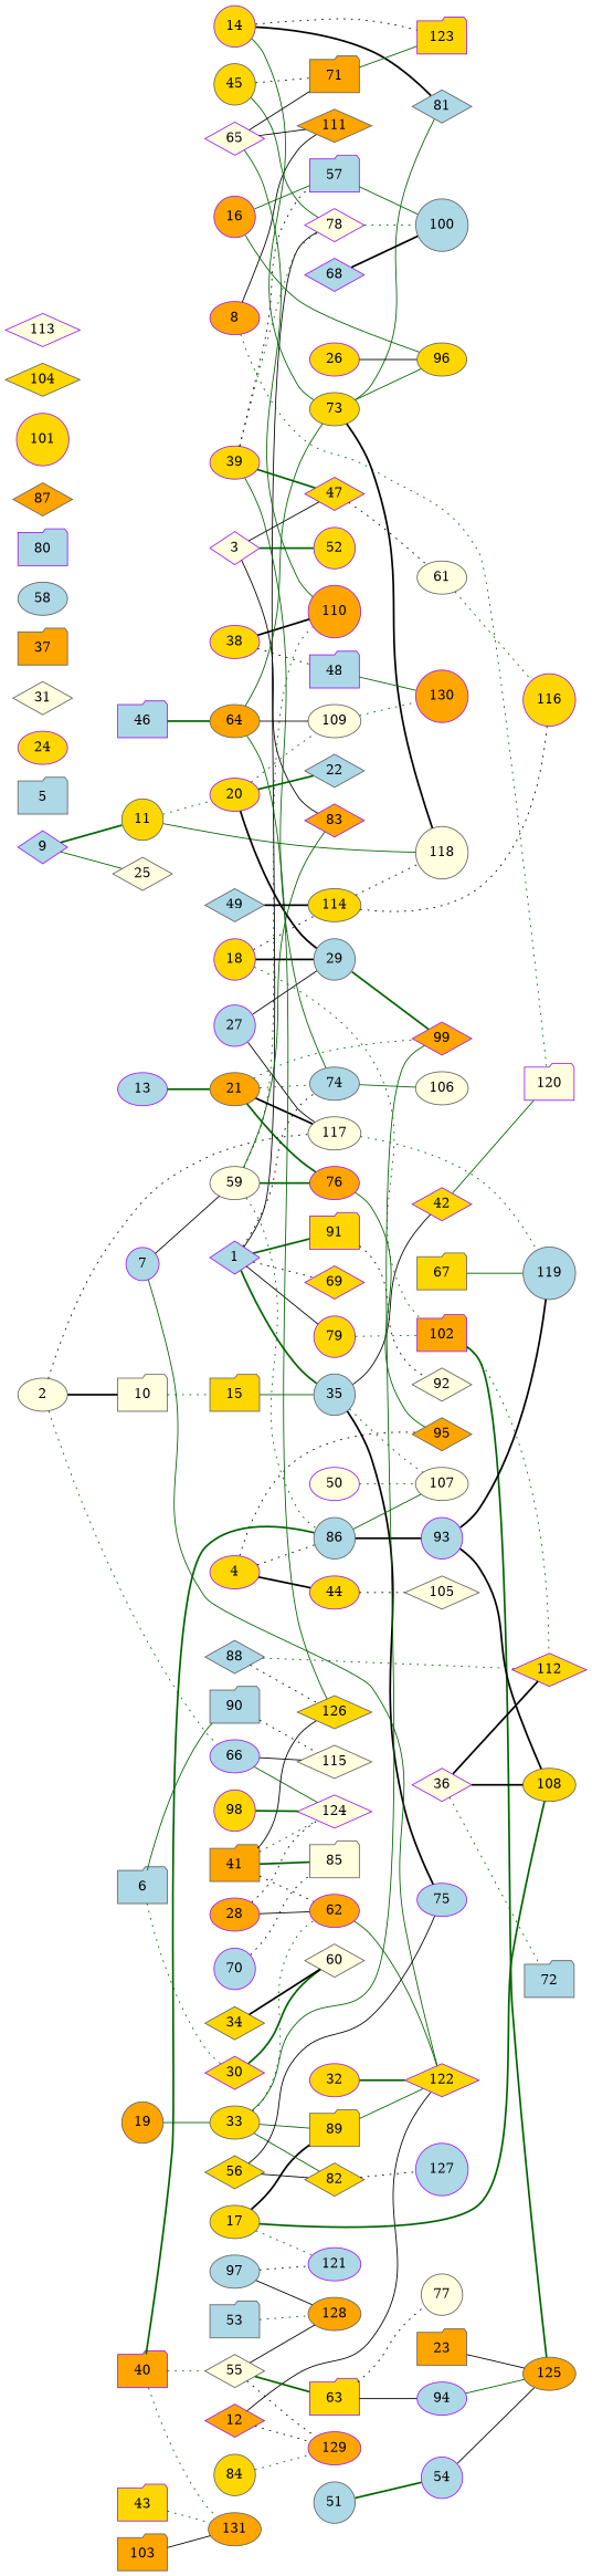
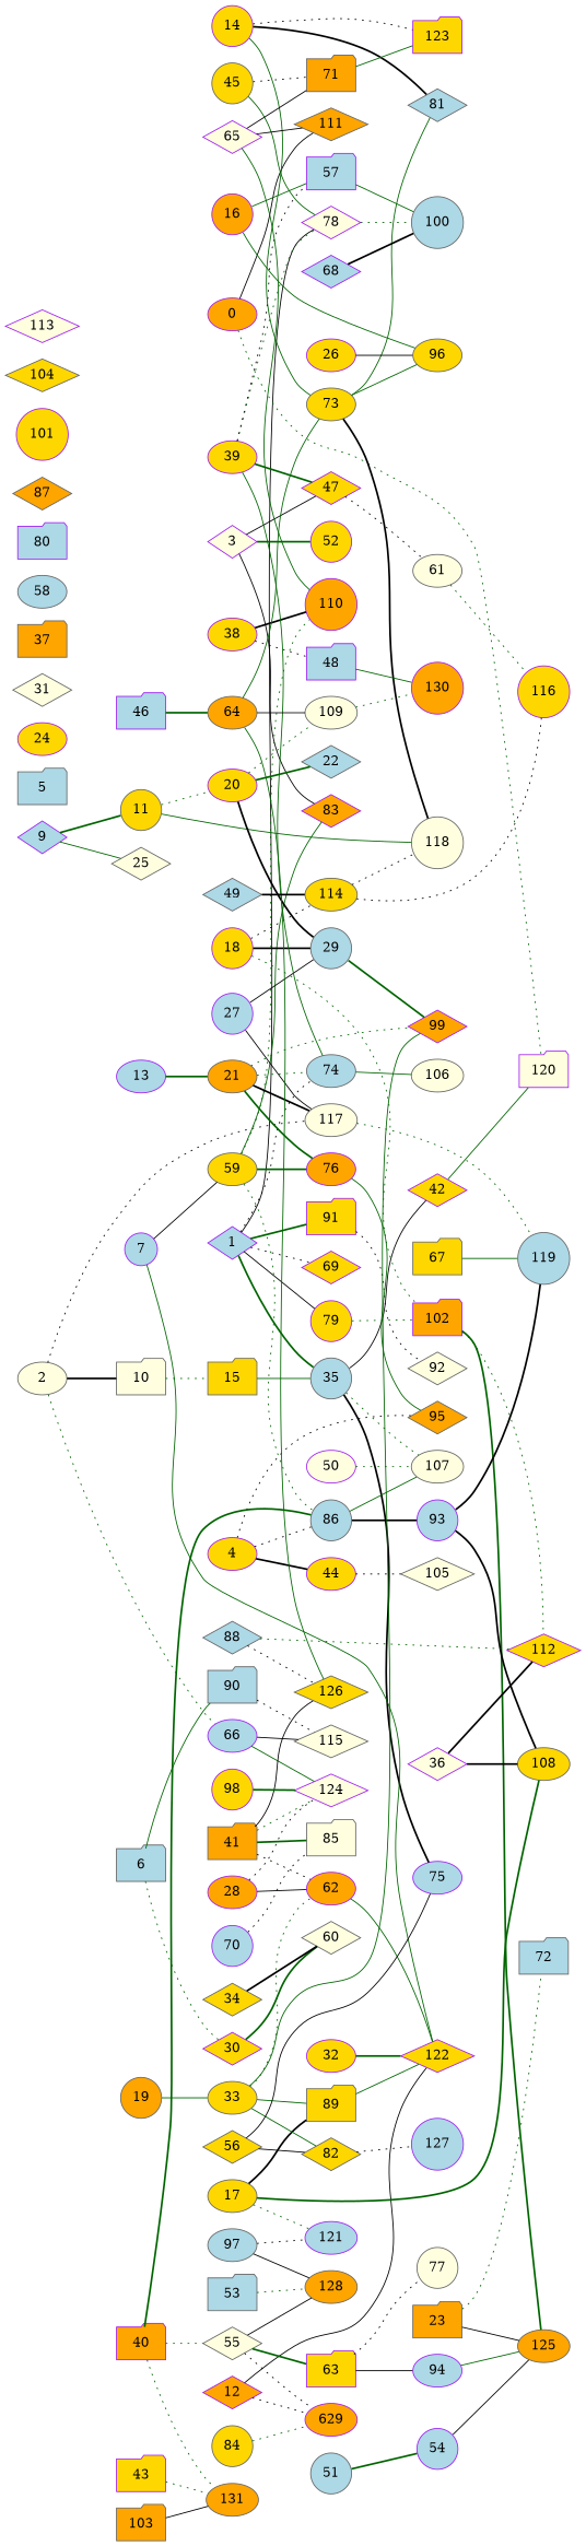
  graph {
    rankdir=LR
    node [color=gray40 fillcolor=gold shape=ellipse style=filled]
    edge [color=darkgreen style=solid]
    1 [color=purple fillcolor=lightblue shape=diamond]
    35 [fillcolor=lightblue shape=circle]
    69 [color=purple shape=diamond]
    74 [fillcolor=lightblue]
    78 [color=purple fillcolor=lightyellow shape=diamond]
    79 [color=purple shape=circle]
    91 [color=purple shape=folder]
    42 [color=purple shape=diamond]
    75 [color=purple fillcolor=lightblue]
    107 [fillcolor=lightyellow]
    106 [fillcolor=lightyellow]
    100 [fillcolor=lightblue shape=circle]
    102 [color=purple fillcolor=orange shape=folder]
    92 [fillcolor=lightyellow shape=diamond]
    2 [fillcolor=lightyellow]
    10 [fillcolor=lightyellow shape=folder]
    66 [color=purple fillcolor=lightblue]
    117 [fillcolor=lightyellow]
    15 [shape=folder]
    124 [color=purple fillcolor=lightyellow shape=diamond]
    115 [fillcolor=lightyellow shape=diamond]
    119 [fillcolor=lightblue shape=circle]
    3 [color=purple fillcolor=lightyellow shape=diamond]
    47 [color=purple shape=diamond]
    52 [color=purple shape=circle]
    83 [color=purple fillcolor=orange shape=diamond]
    61 [fillcolor=lightyellow]
    4 [color=purple]
    44 [color=purple]
    86 [fillcolor=lightblue shape=circle]
    95 [fillcolor=orange shape=diamond]
    105 [fillcolor=lightyellow shape=diamond]
    93 [color=purple fillcolor=lightblue shape=circle]
    5 [fillcolor=lightblue shape=folder]
    6 [fillcolor=lightblue shape=folder]
    30 [color=purple shape=diamond]
    90 [fillcolor=lightblue shape=folder]
    60 [fillcolor=lightyellow shape=diamond]
    7 [color=purple fillcolor=lightblue shape=circle]
-   59 [fillcolor=lightyellow]
+   59
    122 [color=purple shape=diamond]
    76 [color=purple fillcolor=orange]
    110 [color=purple fillcolor=orange shape=circle]
-   8 [color=purple fillcolor=orange]
+   8 [color=purple fillcolor=orange label=0]
    111 [fillcolor=orange shape=diamond]
    120 [color=purple fillcolor=lightyellow shape=folder]
    9 [color=purple fillcolor=lightblue shape=diamond]
    11 [shape=circle]
    25 [fillcolor=lightyellow shape=diamond]
    20 [color=purple]
    118 [fillcolor=lightyellow shape=circle]
    29 [fillcolor=lightblue shape=circle]
    22 [fillcolor=lightblue shape=diamond]
    109 [fillcolor=lightyellow]
    12 [color=purple fillcolor=orange shape=diamond]
-   129 [color=purple fillcolor=orange]
+   129 [color=purple fillcolor=orange label=629]
    13 [color=purple fillcolor=lightblue]
    21 [fillcolor=orange]
    99 [color=purple fillcolor=orange shape=diamond]
    14 [color=purple shape=circle]
    73
    81 [fillcolor=lightblue shape=diamond]
    123 [color=purple shape=folder]
    96
    16 [color=purple fillcolor=orange shape=circle]
    57 [color=purple fillcolor=lightblue shape=folder]
    89 [shape=folder]
    17
    108
    121 [color=purple fillcolor=lightblue]
    18 [color=purple shape=circle]
    114
    125 [fillcolor=orange]
    112 [color=purple shape=diamond]
    116 [color=purple shape=circle]
    19 [fillcolor=orange shape=circle]
    33
    62 [color=purple fillcolor=orange]
    82 [shape=diamond]
    130 [color=purple fillcolor=orange shape=circle]
    23 [fillcolor=orange shape=folder]
    24 [color=purple]
    26 [color=purple]
    27 [color=purple fillcolor=lightblue shape=circle]
    28 [color=purple fillcolor=orange]
    31 [fillcolor=lightyellow shape=diamond]
    32 [color=purple]
    127 [color=purple fillcolor=lightblue shape=circle]
    34 [shape=diamond]
    36 [color=purple fillcolor=lightyellow shape=diamond]
    72 [fillcolor=lightblue shape=folder]
    37 [fillcolor=orange shape=folder]
    38 [color=purple]
    48 [color=purple fillcolor=lightblue shape=folder]
    39 [color=purple]
    40 [color=purple fillcolor=orange shape=folder]
    55 [fillcolor=lightyellow shape=diamond]
    131 [fillcolor=orange]
    128 [fillcolor=orange]
    63 [color=purple shape=folder]
    41 [fillcolor=orange shape=folder]
    85 [fillcolor=lightyellow shape=folder]
    126 [shape=diamond]
    43 [color=purple shape=folder]
    45 [shape=circle]
    71 [fillcolor=orange shape=folder]
    46 [color=purple fillcolor=lightblue shape=folder]
    64 [fillcolor=orange]
    49 [fillcolor=lightblue shape=diamond]
    50 [color=purple fillcolor=lightyellow]
    51 [fillcolor=lightblue shape=circle]
    54 [color=purple fillcolor=lightblue shape=circle]
    53 [fillcolor=lightblue shape=folder]
    77 [fillcolor=lightyellow shape=circle]
    94 [color=purple fillcolor=lightblue]
    56 [shape=diamond]
    58 [fillcolor=lightblue]
    65 [color=purple fillcolor=lightyellow shape=diamond]
    67 [shape=folder]
    68 [color=purple fillcolor=lightblue shape=diamond]
    70 [color=purple fillcolor=lightblue shape=circle]
    80 [color=purple fillcolor=lightblue shape=folder]
    84 [shape=circle]
    87 [fillcolor=orange shape=diamond]
    88 [fillcolor=lightblue shape=diamond]
    97 [fillcolor=lightblue]
    98 [color=purple shape=circle]
    101 [color=purple shape=circle]
    103 [fillcolor=orange shape=folder]
    104 [shape=diamond]
    113 [color=purple fillcolor=lightyellow shape=diamond]
    1 -- 35 [style=bold]
    1 -- 69 [color=black style=dotted]
    1 -- 74 [color=black style=dotted]
    1 -- 78 [color=black]
    1 -- 79 [color=black]
    1 -- 91 [style=bold]
    35 -- 42 [color=black]
    35 -- 75 [color=black style=bold]
    35 -- 107 [style=dotted]
    74 -- 106
    78 -- 100 [style=dotted]
    79 -- 102 [style=dotted]
    91 -- 92 [color=black style=dotted]
    42 -- 120
    102 -- 125 [style=bold]
    102 -- 112 [style=dotted]
    2 -- 10 [color=black style=bold]
    2 -- 66 [style=dotted]
    2 -- 117 [color=black style=dotted]
    10 -- 15 [style=dotted]
    66 -- 124
    66 -- 115 [color=black]
    117 -- 119 [style=dotted]
    15 -- 35
    3 -- 47 [color=black]
    3 -- 52 [style=bold]
    3 -- 83 [color=black]
    47 -- 61 [color=black style=dotted]
    61 -- 116 [style=dotted]
    4 -- 44 [color=black style=bold]
    4 -- 86 [color=black style=dotted]
    4 -- 95 [color=black style=dotted]
    44 -- 105 [color=black style=dotted]
    86 -- 107
    86 -- 93 [color=black style=bold]
    93 -- 119 [color=black style=bold]
    93 -- 108 [color=black style=bold]
    6 -- 30 [style=dotted]
    6 -- 90
    30 -- 60 [style=bold]
    90 -- 115 [color=black style=dotted]
    7 -- 59 [color=black]
    7 -- 122
    59 -- 83
    59 -- 86 [style=dotted]
    59 -- 76 [style=bold]
    59 -- 110 [style=dotted]
    76 -- 95
    8 -- 111 [color=black]
    8 -- 120 [style=dotted]
    9 -- 11 [style=bold]
    9 -- 25
    11 -- 20 [style=dotted]
    11 -- 118
    20 -- 29 [color=black style=bold]
    20 -- 22 [style=bold]
    20 -- 109 [style=dotted]
    29 -- 99 [style=bold]
    109 -- 130 [style=dotted]
    12 -- 122 [color=black]
    12 -- 129 [color=black style=dotted]
    13 -- 21 [style=bold]
    21 -- 74 [style=dotted]
    21 -- 117 [color=black style=bold]
    21 -- 76 [style=bold]
    21 -- 99 [style=dotted]
    14 -- 73
    14 -- 81 [color=black style=bold]
    14 -- 123 [color=black style=dotted]
    73 -- 118 [color=black style=bold]
    73 -- 81
    73 -- 96
    16 -- 96
    16 -- 57
    57 -- 100
    89 -- 122
    17 -- 89 [color=black style=bold]
    17 -- 108 [style=bold]
    17 -- 121 [style=dotted]
    18 -- 102 [style=dotted]
    18 -- 29 [color=black style=bold]
    18 -- 114 [color=black style=dotted]
    114 -- 118 [color=black style=dotted]
    114 -- 116 [color=black style=dotted]
    19 -- 33
    33 -- 99
    33 -- 89
    33 -- 62 [style=dotted]
    33 -- 82
    62 -- 122
    82 -- 127 [color=black style=dotted]
    23 -- 125 [color=black]
    26 -- 96 [color=black]
    27 -- 117 [color=black]
    27 -- 29 [color=black]
    28 -- 124 [color=black style=dotted]
    28 -- 62 [color=black]
    32 -- 122 [style=bold]
    34 -- 60 [color=black style=bold]
    36 -- 108 [color=black style=bold]
    36 -- 112 [color=black style=bold]
-   36 -- 72 [style=dotted]
+   23 -- 72 [style=dotted]
    38 -- 110 [color=black style=bold]
    38 -- 48 [color=black style=dotted]
    48 -- 130
    39 -- 74
    39 -- 78 [style=dotted]
    39 -- 47 [style=bold]
    39 -- 57 [color=black style=dotted]
    40 -- 86 [style=bold]
    40 -- 55 [style=dotted]
    40 -- 131 [style=dotted]
    55 -- 129 [color=black style=dotted]
    55 -- 128 [color=black]
    55 -- 63 [style=bold]
    63 -- 77 [color=black style=dotted]
    63 -- 94 [color=black]
    41 -- 124 [style=dotted]
    41 -- 62 [color=black style=dotted]
    41 -- 85 [style=bold]
    41 -- 126 [color=black]
    43 -- 131 [style=dotted]
    45 -- 78
    45 -- 71 [color=black style=dotted]
    71 -- 123
    46 -- 64 [style=bold]
    64 -- 109 [color=black]
    64 -- 73
    64 -- 126
    49 -- 114 [color=black style=bold]
    50 -- 107 [style=dotted]
    51 -- 54 [style=bold]
    54 -- 125 [color=black]
    53 -- 128 [style=dotted]
    94 -- 125
    56 -- 75 [color=black]
    56 -- 82 [color=black]
    65 -- 110
    65 -- 111 [color=black]
    65 -- 71 [color=black]
    67 -- 119
    68 -- 100 [color=black style=bold]
    70 -- 85 [color=black style=dotted]
    84 -- 129 [style=dotted]
    88 -- 112 [style=dotted]
    88 -- 126 [color=black style=dotted]
    97 -- 121 [color=black style=dotted]
    97 -- 128 [color=black]
    98 -- 124 [style=bold]
    103 -- 131 [color=black]
  }
